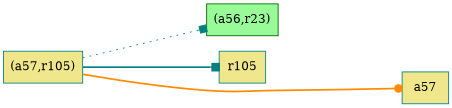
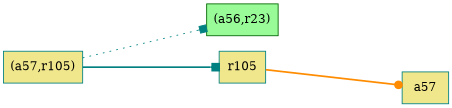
  digraph {
    rankdir=LR
    ranksep=2.0
    node [color=teal fillcolor=khaki shape=record style=filled]
    edge [arrowhead=box color=teal style=bold]
    n1 [color=darkgreen fillcolor=palegreen label="{(a56,r23)}"]
    n2 [label="{(a57,r105)}"]
    n3 [label="{r105}"]
    n4 [label="{a57}"]
    n2 -> n1 [style=dotted]
    n2 -> n3
-   n2 -> n4 [arrowhead=dot color=darkorange]
+   n3 -> n4 [arrowhead=dot color=darkorange]
  }
